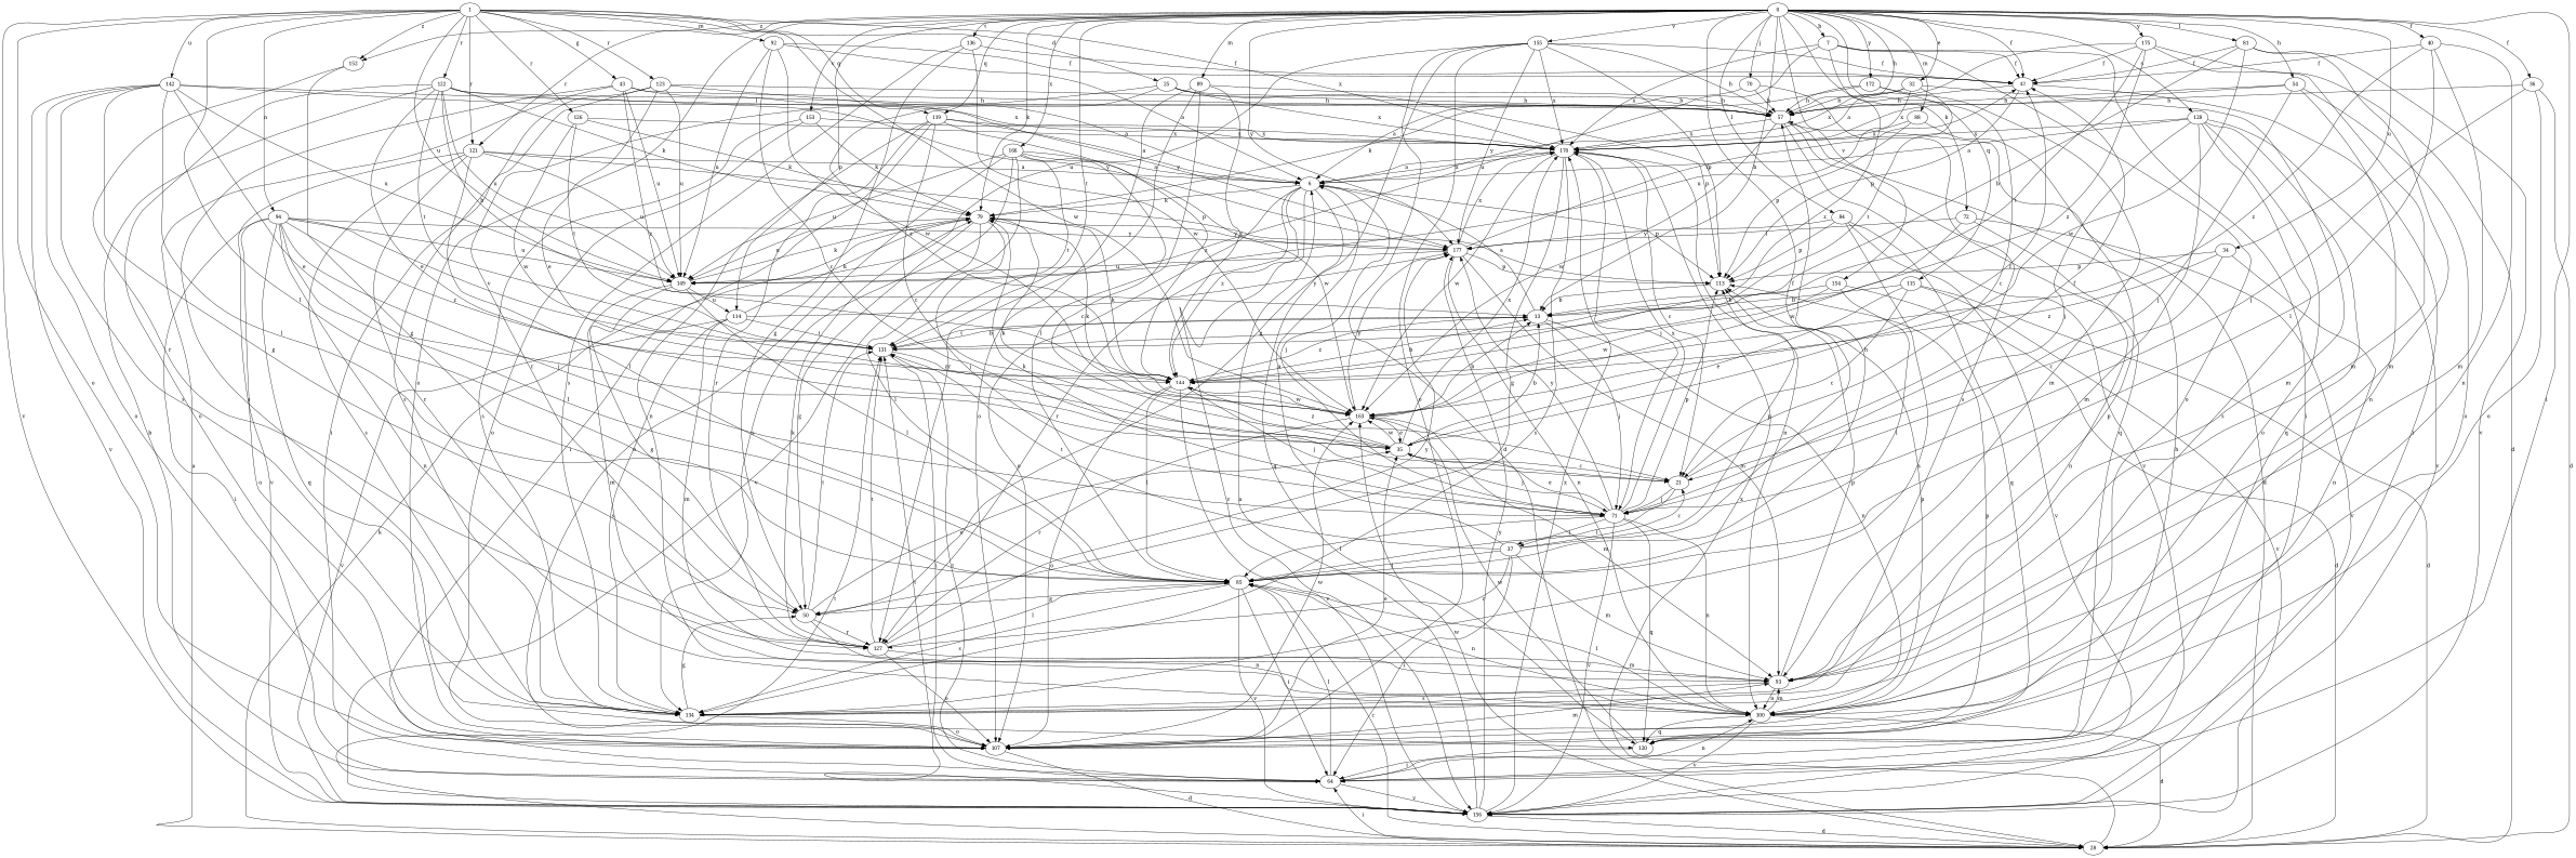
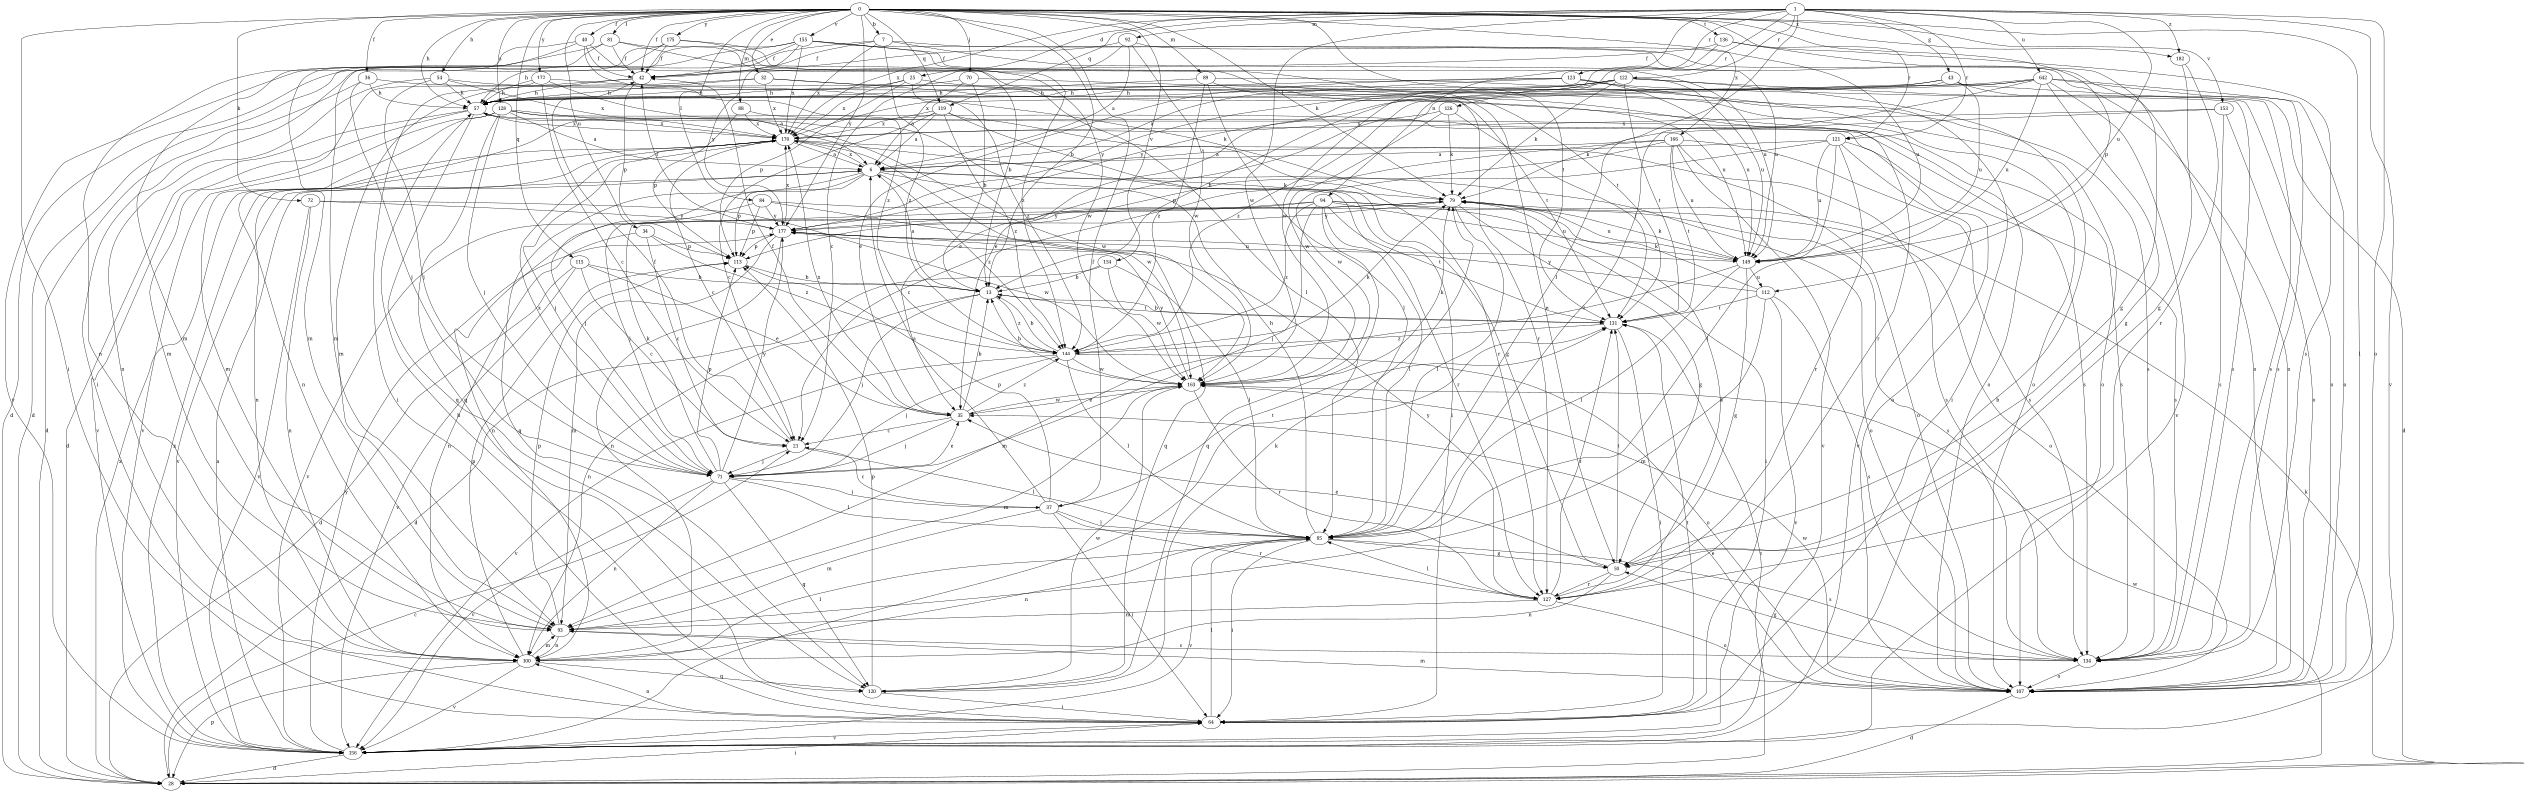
  strict digraph {
    fontname="Noto Serif"
    node [fontname="Noto Serif"]
    edge [fontname="Noto Serif"]
    0
    7
    13
    32
    34
    36
    37
    40
    42
    54
    57
    64
    70
    72
    79
    81
    84
    88
    89
    107
-   112 [label=114]
+   112
    115
    119
    121
    128
    136
    n27 [label=131]
    153
    154
    155
    166
    172
    175
    177
-   182 [label=152]
+   182
    149
    170
    n38 [label=144]
    6
    71
    100
    93
    113
    21
    28
    85
    127
    156
    163
    120
    134
    50
    35
    1
    25
    43
    92
    94
    122
    123
    126
-   142
+   142 [label=642]
    0 -> 7 [label=b]
    0 -> 13 [label=b]
    0 -> 32 [label=e]
    0 -> 34 [label=u]
    0 -> 36 [label=f]
    0 -> 37 [label=f]
    0 -> 40 [label=f]
    0 -> 42 [label=f]
    0 -> 54 [label=h]
    0 -> 57 [label=h]
    0 -> 64 [label=i]
    0 -> 70 [label=j]
    0 -> 72 [label=k]
    0 -> 79 [label=k]
    0 -> 81 [label=l]
    0 -> 84 [label=l]
    0 -> 88 [label=m]
    0 -> 89 [label=m]
-   0 -> 107 [label=o]
+   0 -> 107 [label=l]
    0 -> 112 [label=p]
    0 -> 115 [label=q]
    0 -> 119 [label=q]
    0 -> 121 [label=r]
    0 -> 128 [label=s]
    0 -> 136 [label=t]
    0 -> n27 [label=t]
    0 -> 153 [label=v]
    0 -> 154 [label=v]
    0 -> 155 [label=v]
    0 -> 166 [label=x]
    0 -> 172 [label=y]
    0 -> 175 [label=y]
    0 -> 177 [label=y]
    0 -> 182 [label=z]
    7 -> 42 [label=f]
    7 -> 64 [label=i]
    7 -> 107 [label=o]
    7 -> 149 [label=u]
    7 -> 170 [label=x]
    7 -> n38 [label=z]
    13 -> n27 [label=t]
    13 -> n38 [label=z]
    13 -> 6 [label=a]
    13 -> 71 [label=j]
    13 -> 100 [label=n]
    32 -> 57 [label=h]
    32 -> n27 [label=t]
    32 -> 149 [label=u]
    32 -> 170 [label=x]
    32 -> 93 [label=m]
    34 -> n38 [label=z]
    34 -> 100 [label=n]
    34 -> 113 [label=p]
    34 -> 21 [label=c]
    36 -> 57 [label=h]
    36 -> 107 [label=o]
    36 -> 71 [label=j]
    36 -> 28 [label=d]
    37 -> 64 [label=i]
    37 -> n27 [label=t]
    37 -> 6 [label=a]
    37 -> 93 [label=m]
    37 -> 113 [label=p]
    37 -> 21 [label=c]
    37 -> 85 [label=l]
    37 -> 127 [label=r]
    40 -> 42 [label=f]
    40 -> n38 [label=z]
    40 -> 100 [label=n]
    40 -> 93 [label=m]
    40 -> 85 [label=l]
    42 -> 57 [label=h]
    42 -> 64 [label=i]
    42 -> 113 [label=p]
    54 -> 57 [label=h]
    54 -> 107 [label=o]
    54 -> 170 [label=x]
    54 -> 71 [label=j]
    54 -> 100 [label=n]
    57 -> 170 [label=x]
    57 -> 28 [label=d]
    57 -> 156 [label=v]
    57 -> 163 [label=w]
    57 -> 120 [label=q]
    64 -> 57 [label=h]
    64 -> n27 [label=t]
    64 -> 100 [label=n]
    64 -> 85 [label=l]
    64 -> 156 [label=v]
+   70 -> 13 [label=b]
    70 -> 57 [label=h]
    70 -> 6 [label=a]
    70 -> 134 [label=s]
-   72 -> 177 [label=l]
+   72 -> 177 [label=y]
    72 -> 100 [label=n]
    72 -> 156 [label=v]
    72 -> 163 [label=w]
    79 -> 177 [label=y]
    79 -> 149 [label=u]
    79 -> 71 [label=j]
    79 -> 85 [label=l]
    79 -> 50 [label=g]
    81 -> 13 [label=b]
    81 -> 42 [label=f]
    81 -> 93 [label=m]
    81 -> 156 [label=v]
    81 -> 163 [label=w]
    84 -> 177 [label=y]
    84 -> 113 [label=p]
    84 -> 156 [label=v]
    84 -> 120 [label=q]
    84 -> 134 [label=s]
    88 -> 170 [label=x]
    88 -> 113 [label=p]
-   88 -> 134 [label=p]
+   88 -> 134 [label=s]
    89 -> 57 [label=h]
    89 -> 107 [label=o]
    89 -> n38 [label=z]
    89 -> 85 [label=l]
    89 -> 127 [label=r]
    107 -> 93 [label=m]
    107 -> 28 [label=d]
    107 -> 163 [label=w]
    107 -> 35 [label=e]
    112 -> 79 [label=k]
    112 -> n27 [label=t]
    112 -> 177 [label=y]
    112 -> 93 [label=m]
    112 -> 156 [label=v]
    112 -> 134 [label=s]
    115 -> 13 [label=b]
    115 -> 21 [label=c]
    115 -> 28 [label=d]
    115 -> 156 [label=v]
    115 -> 35 [label=e]
    119 -> 64 [label=i]
    119 -> 170 [label=x]
    119 -> n38 [label=z]
    119 -> 6 [label=a]
    119 -> 100 [label=n]
    119 -> 21 [label=c]
    119 -> 127 [label=r]
    121 -> 149 [label=u]
    121 -> 6 [label=a]
    121 -> 113 [label=p]
    121 -> 85 [label=l]
    121 -> 127 [label=r]
    121 -> 156 [label=v]
    121 -> 134 [label=s]
    128 -> 107 [label=o]
    128 -> 170 [label=x]
    128 -> 6 [label=a]
    128 -> 71 [label=j]
    128 -> 93 [label=m]
    128 -> 156 [label=v]
    128 -> 120 [label=q]
    128 -> 134 [label=s]
    136 -> 42 [label=f]
    136 -> 163 [label=w]
    136 -> 134 [label=s]
    136 -> 50 [label=g]
    n27 -> 13 [label=b]
    n27 -> 64 [label=i]
    n27 -> n38 [label=z]
    153 -> 79 [label=k]
    153 -> 107 [label=o]
    153 -> 170 [label=x]
    153 -> 134 [label=s]
    154 -> 13 [label=b]
    154 -> 28 [label=d]
    154 -> 85 [label=l]
    154 -> 163 [label=w]
    155 -> 42 [label=f]
    155 -> 57 [label=h]
    155 -> 107 [label=o]
    155 -> 177 [label=y]
    155 -> 149 [label=u]
    155 -> 170 [label=x]
-   155 -> 113 [label=p]
    155 -> 28 [label=d]
-   155 -> 50 [label=g]
+   155 -> 50 [label=n]
    166 -> 107 [label=o]
    166 -> n27 [label=t]
    166 -> 149 [label=u]
    166 -> 6 [label=a]
    166 -> 21 [label=c]
    166 -> 156 [label=v]
    166 -> 163 [label=w]
    166 -> 134 [label=s]
    172 -> 57 [label=h]
    172 -> 79 [label=k]
    172 -> 93 [label=m]
    172 -> 21 [label=c]
    175 -> 42 [label=f]
    175 -> n27 [label=t]
    175 -> n38 [label=z]
-   175 -> 6 [label=a]
+   172 -> 6 [label=a]
    175 -> 93 [label=m]
    175 -> 28 [label=d]
    177 -> 42 [label=f]
    177 -> 149 [label=u]
    177 -> 170 [label=x]
    177 -> 100 [label=n]
    177 -> 93 [label=m]
    177 -> 113 [label=p]
    182 -> 127 [label=r]
    182 -> 50 [label=g]
    149 -> 79 [label=k]
    149 -> 112 [label=u]
    149 -> 93 [label=m]
    149 -> 85 [label=l]
    149 -> 50 [label=g]
    170 -> 6 [label=a]
    170 -> 71 [label=j]
    170 -> 100 [label=n]
    170 -> 21 [label=c]
    170 -> 163 [label=w]
    170 -> 134 [label=s]
    170 -> 50 [label=g]
    n38 -> 13 [label=b]
    n38 -> 79 [label=k]
    n38 -> 107 [label=o]
    n38 -> 71 [label=j]
    n38 -> 85 [label=l]
    n38 -> 156 [label=v]
    n38 -> 163 [label=w]
    6 -> 79 [label=k]
    6 -> 107 [label=o]
    6 -> 170 [label=x]
    6 -> n38 [label=z]
    6 -> 71 [label=j]
    6 -> 113 [label=p]
    6 -> 127 [label=r]
    6 -> 156 [label=v]
    6 -> 120 [label=q]
    71 -> 37 [label=j]
    71 -> 79 [label=k]
    71 -> 177 [label=y]
    71 -> 170 [label=x]
    71 -> 100 [label=n]
    71 -> 113 [label=p]
    71 -> 85 [label=l]
    71 -> 156 [label=v]
    71 -> 120 [label=q]
    71 -> 35 [label=e]
    100 -> 93 [label=m]
    100 -> 113 [label=p]
-   100 -> 28 [label=d]
+   100 -> 28 [label=p]
    100 -> 85 [label=l]
    100 -> 156 [label=v]
    100 -> 120 [label=q]
    93 -> 100 [label=n]
    93 -> 113 [label=p]
    93 -> 134 [label=s]
    113 -> 13 [label=b]
    21 -> 42 [label=f]
    21 -> 71 [label=j]
    21 -> 85 [label=l]
    28 -> 64 [label=i]
    28 -> 79 [label=k]
    28 -> n27 [label=t]
    28 -> 170 [label=x]
-   28 -> 85 [label=c]
+   28 -> 21 [label=c]
    28 -> 163 [label=w]
    85 -> 57 [label=h]
    85 -> 64 [label=i]
    85 -> 100 [label=n]
    85 -> 156 [label=v]
    85 -> 134 [label=s]
    85 -> 50 [label=g]
    127 -> 79 [label=k]
    127 -> 107 [label=o]
    127 -> n27 [label=t]
    127 -> 177 [label=y]
    127 -> 93 [label=m]
    127 -> 85 [label=l]
    156 -> n27 [label=t]
    156 -> 177 [label=y]
    156 -> 170 [label=x]
    156 -> 6 [label=a]
    156 -> 28 [label=d]
    163 -> 13 [label=b]
    163 -> 79 [label=k]
    163 -> 177 [label=y]
    163 -> 93 [label=m]
    163 -> 127 [label=r]
    163 -> 35 [label=e]
    120 -> 64 [label=i]
-   35 -> 79 [label=k]
+   120 -> 79 [label=k]
    120 -> 113 [label=p]
    120 -> 163 [label=w]
    134 -> 107 [label=o]
    134 -> 50 [label=g]
    50 -> n27 [label=t]
    50 -> 100 [label=n]
    50 -> 127 [label=r]
    50 -> 35 [label=e]
    35 -> 13 [label=b]
    35 -> 42 [label=f]
    35 -> 170 [label=x]
    35 -> n38 [label=z]
    35 -> 71 [label=j]
    35 -> 21 [label=c]
    35 -> 163 [label=w]
    1 -> 107 [label=o]
    1 -> 119 [label=q]
    1 -> 121 [label=r]
    1 -> 182 [label=z]
    1 -> 149 [label=u]
    1 -> 170 [label=x]
    1 -> 85 [label=l]
    1 -> 156 [label=v]
    1 -> 163 [label=w]
    1 -> 25 [label=d]
    1 -> 43 [label=g]
    1 -> 92 [label=m]
    1 -> 94 [label=n]
    1 -> 122 [label=r]
    1 -> 123 [label=r]
    1 -> 126 [label=r]
    1 -> 142 [label=u]
    25 -> 57 [label=h]
    25 -> 170 [label=x]
    25 -> n38 [label=z]
    25 -> 113 [label=p]
    25 -> 127 [label=r]
    43 -> 57 [label=h]
    43 -> 177 [label=y]
    43 -> 149 [label=u]
    43 -> n38 [label=z]
-   43 -> 28 [label=a]
+   43 -> 28 [label=d]
    43 -> 134 [label=s]
    92 -> 42 [label=f]
    92 -> 149 [label=u]
    92 -> 6 [label=a]
    92 -> 21 [label=c]
    92 -> 163 [label=w]
    94 -> 64 [label=i]
    94 -> 107 [label=o]
-   94 -> n27 [label=v]
+   94 -> n27 [label=t]
    94 -> 177 [label=y]
    94 -> 149 [label=u]
    94 -> n38 [label=z]
    94 -> 71 [label=j]
    94 -> 100 [label=n]
    94 -> 85 [label=l]
    94 -> 120 [label=q]
    122 -> 13 [label=b]
    122 -> 57 [label=h]
    122 -> 64 [label=b]
    122 -> 79 [label=k]
    122 -> 107 [label=o]
    122 -> n27 [label=t]
    122 -> 177 [label=y]
    122 -> 149 [label=u]
    122 -> 35 [label=e]
    123 -> 57 [label=h]
    123 -> 64 [label=i]
    123 -> 149 [label=u]
    123 -> 6 [label=a]
    123 -> 134 [label=s]
    123 -> 35 [label=e]
    126 -> 79 [label=k]
    126 -> n27 [label=t]
    126 -> 170 [label=x]
    126 -> 163 [label=w]
    142 -> 57 [label=l]
    142 -> 107 [label=o]
    142 -> 149 [label=u]
    142 -> 170 [label=x]
    142 -> 85 [label=l]
    142 -> 156 [label=v]
    142 -> 134 [label=s]
    142 -> 50 [label=g]
    142 -> 35 [label=e]
  }
